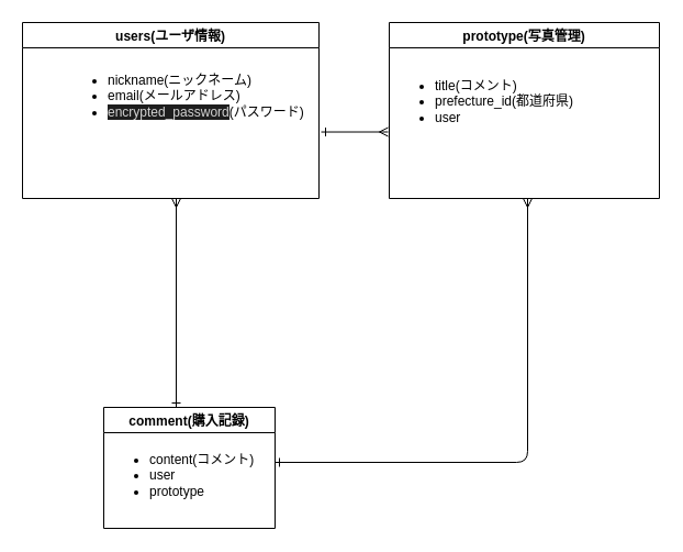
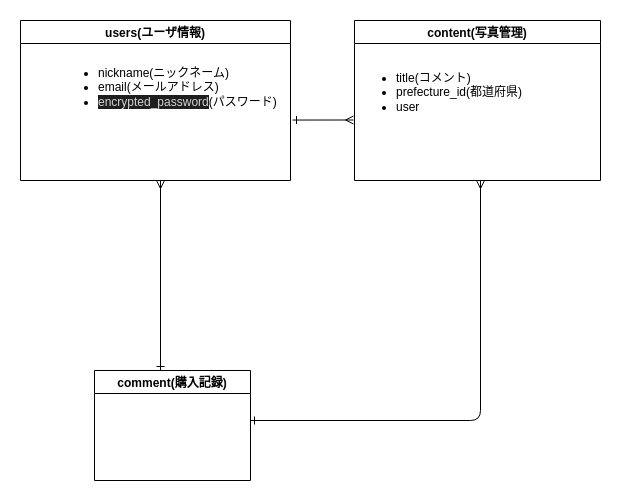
  <mxCell id="0" />
  <mxCell id="1" parent="0" />
  <mxCell id="2" value="users(ユーザ情報)" style="swimlane;" vertex="1" parent="1"><mxGeometry x="20" y="20" width="270" height="160" as="geometry" /></mxCell>
  <mxCell id="3" value="&lt;ul&gt;&lt;li&gt;nickname(ニックネーム)&lt;/li&gt;&lt;li&gt;email(メールアドレス)&lt;/li&gt;&lt;li&gt;&lt;span style=&quot;background-color: rgb(30 , 30 , 30) ; color: rgb(212 , 212 , 212)&quot;&gt;encrypted_password&lt;/span&gt;(パスワード)&lt;/li&gt;&lt;/ul&gt;" style="text;strokeColor=none;fillColor=none;html=1;whiteSpace=wrap;verticalAlign=middle;overflow=hidden;" vertex="1" parent="2"><mxGeometry x="36" y="23" width="230" height="87" as="geometry" /></mxCell>
- <mxCell id="4" value="prototype(写真管理)" style="swimlane;fillColor=none;" vertex="1" parent="1"><mxGeometry x="354" y="20" width="246" height="160" as="geometry" /></mxCell>
+ <mxCell id="4" value="content(写真管理)" style="swimlane;fillColor=none;" vertex="1" parent="1"><mxGeometry x="354" y="20" width="246" height="160" as="geometry" /></mxCell>
  <mxCell id="5" value="&lt;ul&gt;&lt;li&gt;title(コメント)&lt;/li&gt;&lt;li&gt;prefecture_id(都道府県)&lt;br&gt;&lt;/li&gt;&lt;li&gt;user&lt;/li&gt;&lt;/ul&gt;" style="text;strokeColor=none;fillColor=none;html=1;whiteSpace=wrap;verticalAlign=middle;overflow=hidden;" vertex="1" parent="4"><mxGeometry y="23" width="230" height="97" as="geometry" /></mxCell>
  <mxCell id="6" value="comment(購入記録)" style="swimlane;fillColor=none;" vertex="1" parent="1"><mxGeometry x="94" y="370" width="156" height="110" as="geometry" /></mxCell>
- <mxCell id="7" value="&lt;ul&gt;&lt;li&gt;content(コメント)&lt;/li&gt;&lt;li&gt;user&lt;/li&gt;&lt;li&gt;prototype&lt;/li&gt;&lt;/ul&gt;" style="text;strokeColor=none;fillColor=none;html=1;whiteSpace=wrap;verticalAlign=middle;overflow=hidden;" vertex="1" parent="6"><mxGeometry y="23.5" width="140" height="77" as="geometry" /></mxCell>
  <mxCell id="8" style="edgeStyle=none;html=1;entryX=1.013;entryY=0.357;entryDx=0;entryDy=0;endArrow=ERone;endFill=0;startArrow=ERmany;startFill=0;entryPerimeter=0;" edge="1" parent="1"><mxGeometry relative="1" as="geometry"><mxPoint x="353.01" y="119.5" as="sourcePoint" /><mxPoint x="292" y="119.539" as="targetPoint" /></mxGeometry></mxCell>
  <mxCell id="9" style="edgeStyle=none;html=1;endArrow=ERone;endFill=0;startArrow=ERmany;startFill=0;" edge="1" parent="1"><mxGeometry relative="1" as="geometry"><mxPoint x="160" y="180" as="sourcePoint" /><mxPoint x="160" y="370" as="targetPoint" /><Array as="points" /></mxGeometry></mxCell>
  <mxCell id="10" style="edgeStyle=none;html=1;endArrow=ERone;endFill=0;startArrow=ERmany;startFill=0;" edge="1" parent="1"><mxGeometry relative="1" as="geometry"><mxPoint x="480" y="180" as="sourcePoint" /><mxPoint x="250" y="420" as="targetPoint" /><Array as="points"><mxPoint x="480" y="420" /></Array></mxGeometry></mxCell>
